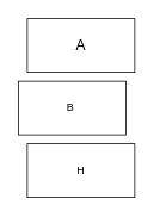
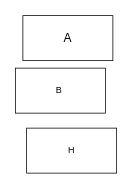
  <mxCell id="0" />
  <mxCell id="1" parent="0" />
  <mxCell id="2" value="&lt;font size=&quot;3&quot;&gt;A&lt;/font&gt;" style="rounded=0;whiteSpace=wrap;html=1;" vertex="1" parent="1"><mxGeometry x="30" y="20" width="120" height="60" as="geometry" /></mxCell>
  <mxCell id="3" value="B&amp;nbsp;" style="rounded=0;whiteSpace=wrap;html=1;" vertex="1" parent="1"><mxGeometry x="20" y="90" width="120" height="60" as="geometry" /></mxCell>
- <mxCell id="4" value="H" style="rounded=0;whiteSpace=wrap;html=1;" vertex="1" parent="1"><mxGeometry x="30" y="160" width="120" height="60" as="geometry" /></mxCell>
+ <mxCell id="4" value="H" style="rounded=0;whiteSpace=wrap;html=1;" vertex="1" parent="1"><mxGeometry x="35" y="170" width="120" height="60" as="geometry" /></mxCell>
